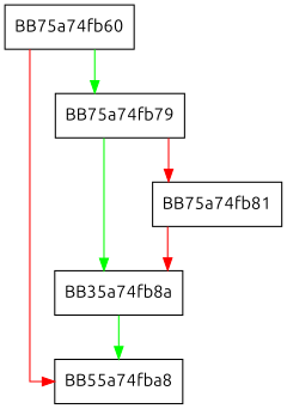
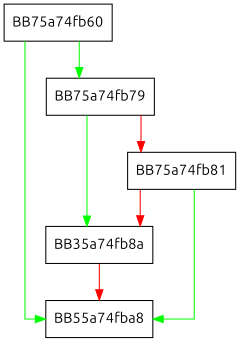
  digraph {
    fontname=Ubuntu
    splines=ortho
    node [fontname=Ubuntu shape=box]
    edge [color=green fontname=Ubuntu]
    n1 [label=BB55a74fba8]
    BB75a74fb60
    BB75a74fb79
    n4 [label=BB35a74fb8a]
    BB75a74fb81
-   BB75a74fb60 -> n1 [color=red]
+   BB75a74fb60 -> n1
    BB75a74fb60 -> BB75a74fb79
    BB75a74fb79 -> n4
    BB75a74fb79 -> BB75a74fb81 [color=red]
-   n4 -> n1
+   n4 -> n1 [color=red]
+   BB75a74fb81 -> n1
    BB75a74fb81 -> n4 [color=red]
  }
